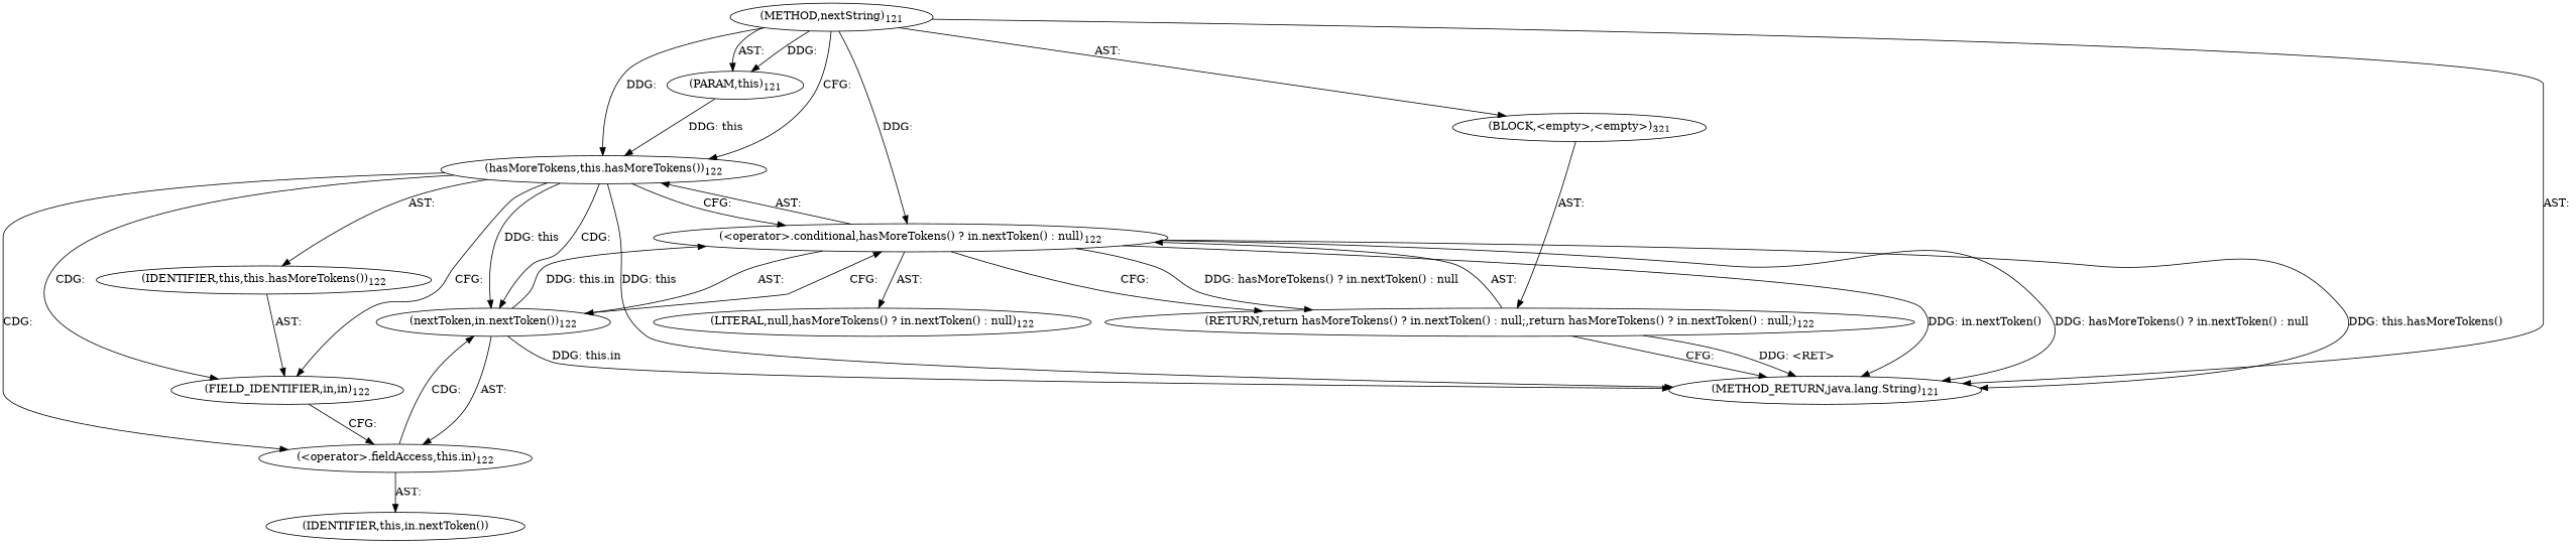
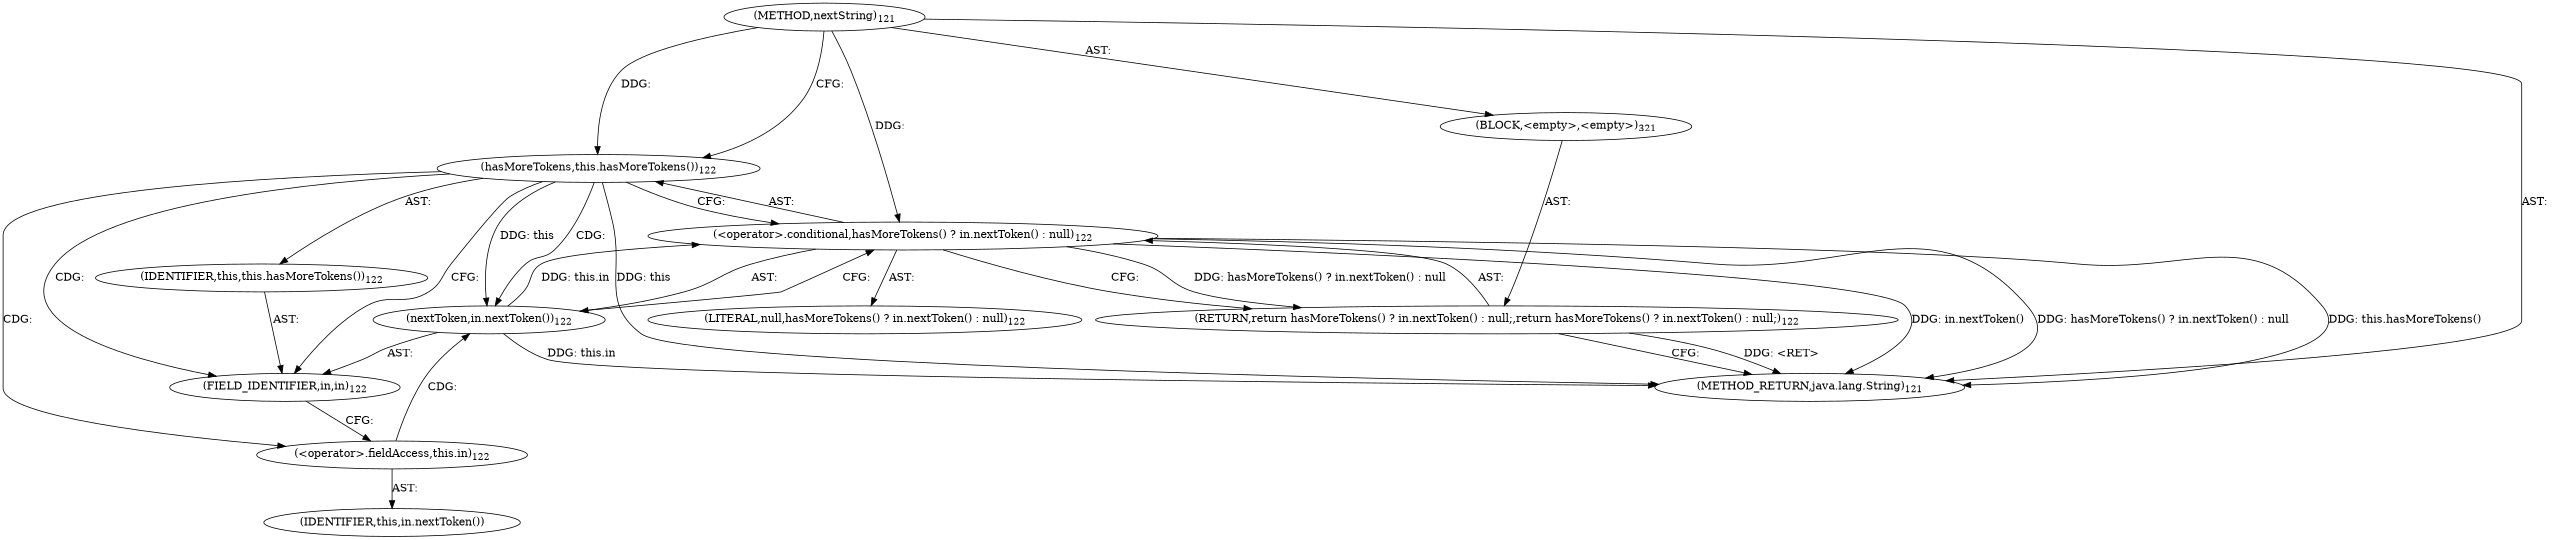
  digraph {
    n1 [label=<(METHOD,nextString)<SUB>121</SUB>>]
-   n2 [label=<(PARAM,this)<SUB>121</SUB>>]
    n3 [label=<(BLOCK,&lt;empty&gt;,&lt;empty&gt;)<SUB>321</SUB>>]
    n4 [label=<(&lt;operator&gt;.conditional,hasMoreTokens() ? in.nextToken() : null)<SUB>122</SUB>>]
    n5 [label=<(hasMoreTokens,this.hasMoreTokens())<SUB>122</SUB>>]
    n6 [label=<(METHOD_RETURN,java.lang.String)<SUB>121</SUB>>]
    n7 [label=<(RETURN,return hasMoreTokens() ? in.nextToken() : null;,return hasMoreTokens() ? in.nextToken() : null;)<SUB>122</SUB>>]
    n8 [label=<(nextToken,in.nextToken())<SUB>122</SUB>>]
    n9 [label=<(LITERAL,null,hasMoreTokens() ? in.nextToken() : null)<SUB>122</SUB>>]
    n10 [label=<(IDENTIFIER,this,this.hasMoreTokens())<SUB>122</SUB>>]
    n11 [label=<(&lt;operator&gt;.fieldAccess,this.in)<SUB>122</SUB>>]
    n12 [label=<(FIELD_IDENTIFIER,in,in)<SUB>122</SUB>>]
    n13 [label=<(IDENTIFIER,this,in.nextToken())>]
-   n1 -> n2 [label="AST: "]
-   n1 -> n2 [label="DDG: "]
    n1 -> n3 [label="AST: "]
    n1 -> n4 [label="DDG: "]
    n1 -> n5 [label="CFG: "]
    n1 -> n5 [label="DDG: "]
    n1 -> n6 [label="AST: "]
-   n2 -> n5 [label="DDG: this"]
    n3 -> n7 [label="AST: "]
    n4 -> n5 [label="AST: "]
    n4 -> n6 [label="DDG: this.hasMoreTokens()"]
    n4 -> n6 [label="DDG: in.nextToken()"]
    n4 -> n6 [label="DDG: hasMoreTokens() ? in.nextToken() : null"]
    n4 -> n7 [label="CFG: "]
    n4 -> n7 [label="DDG: hasMoreTokens() ? in.nextToken() : null"]
    n4 -> n8 [label="AST: "]
    n4 -> n9 [label="AST: "]
    n5 -> n4 [label="CFG: "]
    n5 -> n6 [label="DDG: this"]
    n5 -> n8 [label="DDG: this"]
    n5 -> n8 [label="CDG: "]
    n5 -> n10 [label="AST: "]
    n5 -> n11 [label="CDG: "]
    n5 -> n12 [label="CFG: "]
    n5 -> n12 [label="CDG: "]
    n7 -> n4 [label="AST: "]
    n7 -> n6 [label="CFG: "]
    n7 -> n6 [label="DDG: &lt;RET&gt;"]
    n8 -> n4 [label="CFG: "]
    n8 -> n4 [label="DDG: this.in"]
    n8 -> n6 [label="DDG: this.in"]
-   n8 -> n11 [label="AST: "]
+   n8 -> n12 [label="AST: "]
    n10 -> n12 [label="AST: "]
    n11 -> n8 [label="CDG: "]
    n11 -> n13 [label="AST: "]
    n12 -> n11 [label="CFG: "]
  }
